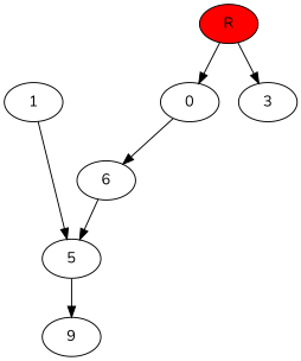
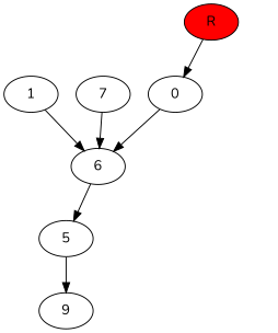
  digraph {
    fontname=Nunito
    node [fontname=Nunito]
    edge [fontname=Nunito]
    1
    5
    9
+   7
    6
    n6 [label=0]
    R [fillcolor="#ff0000" style=filled]
-   3
-   1 -> 5
+   1 -> 6
    5 -> 9
+   7 -> 6
    6 -> 5
    n6 -> 6
    R -> n6
-   R -> 3
  }
